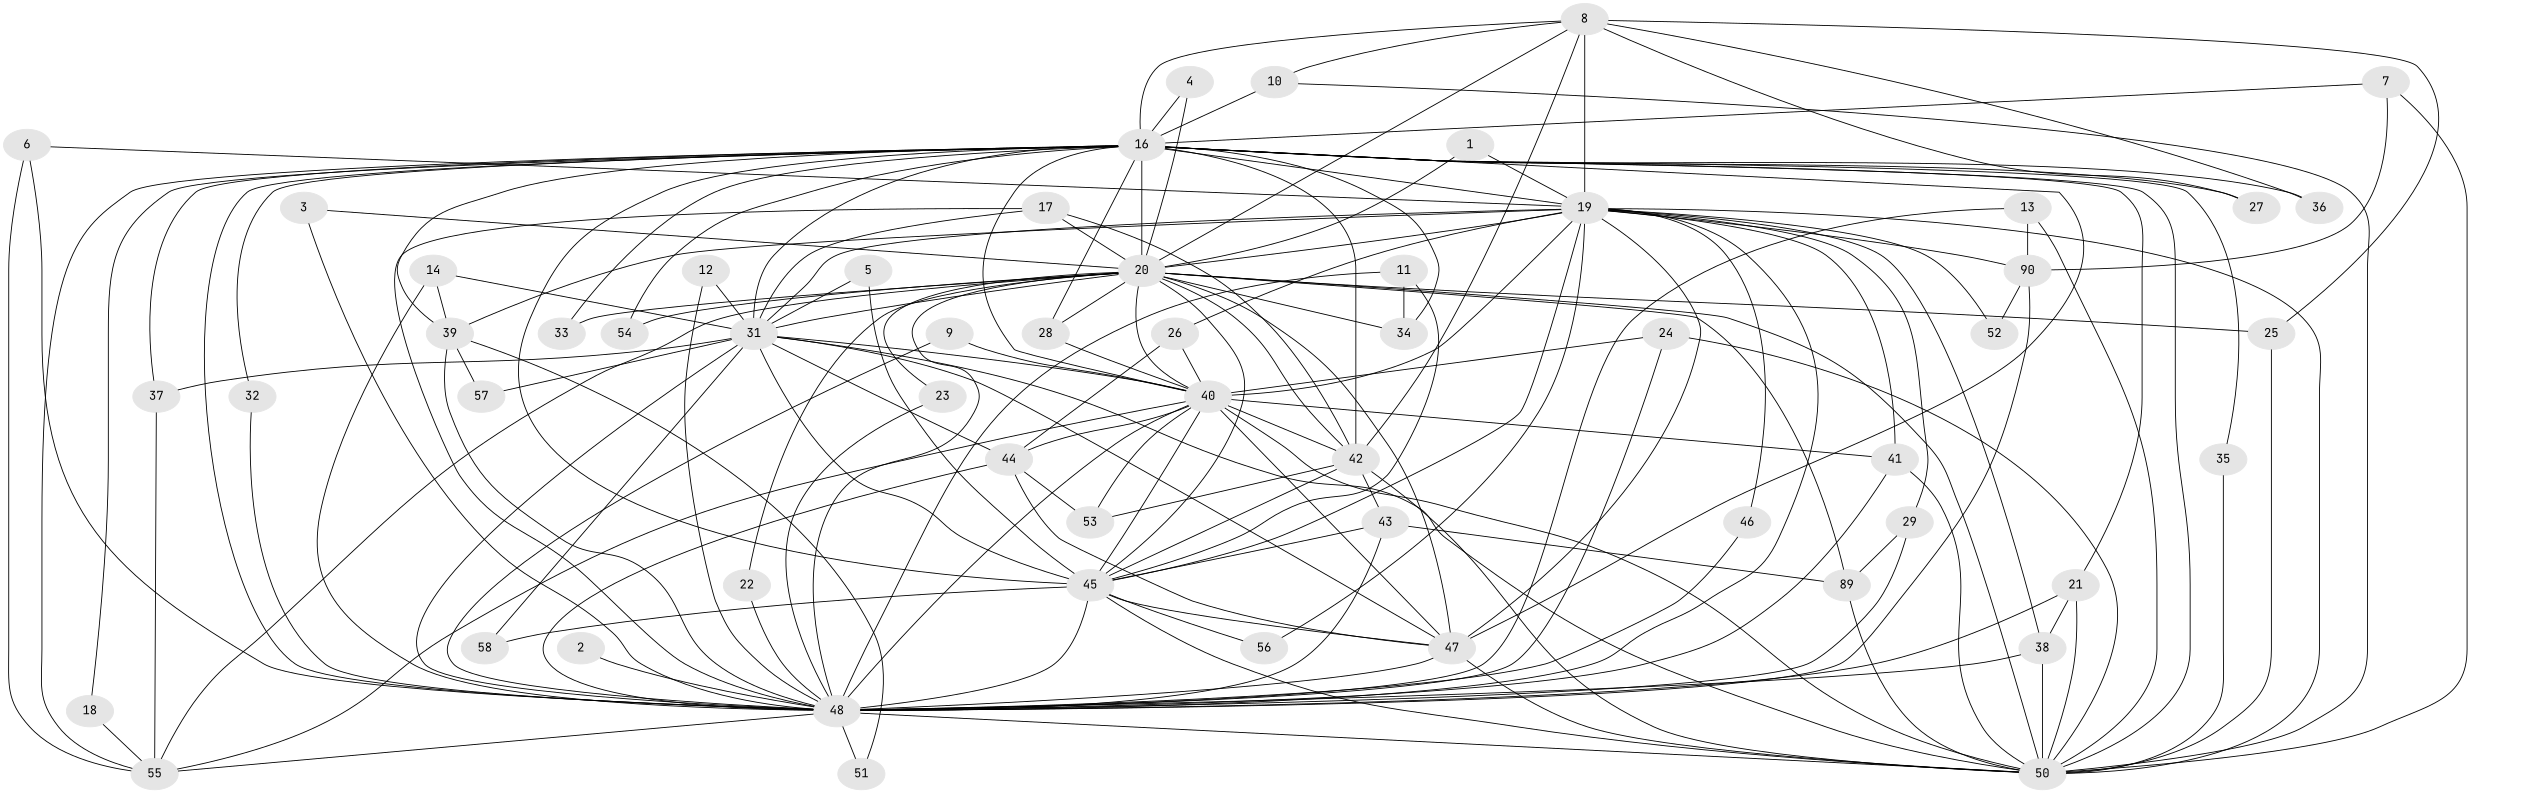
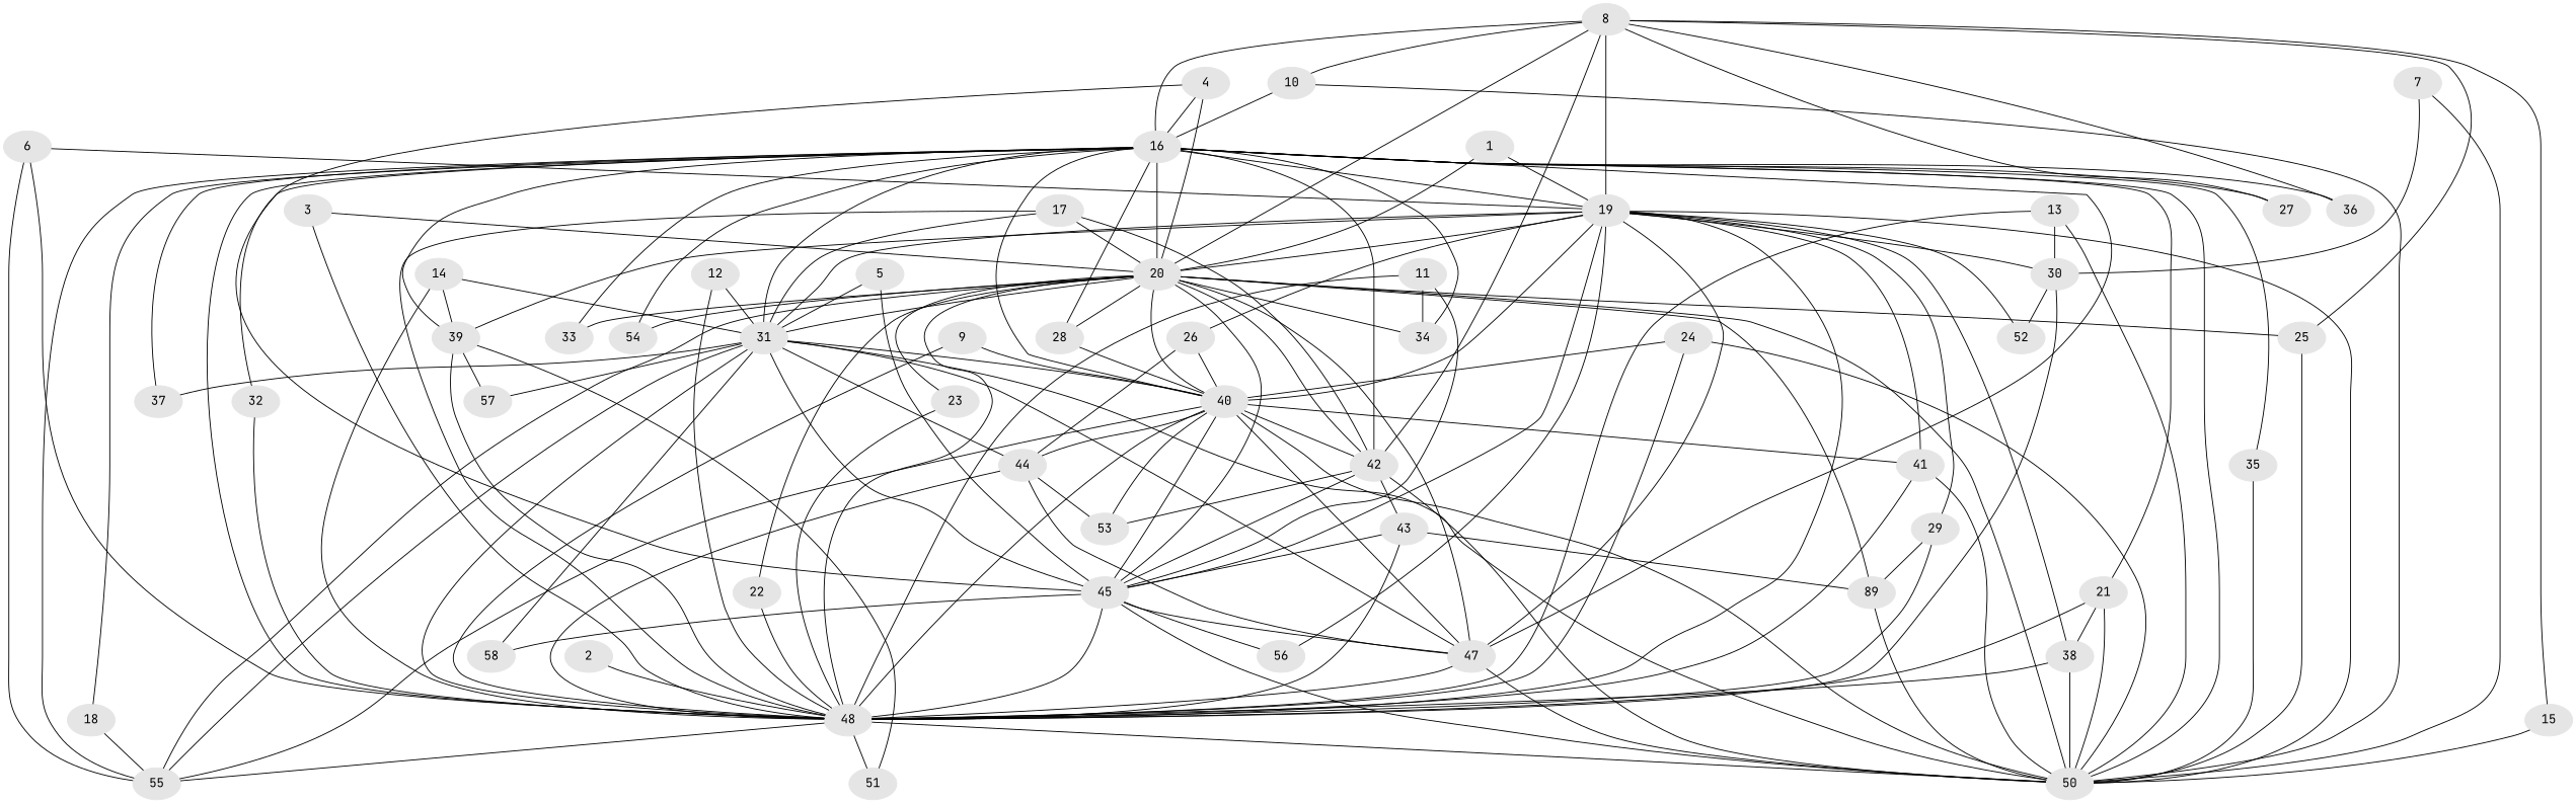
  graph {
    fontname="JetBrains Mono"
    node [color=gray90 fontname="JetBrains Mono" style=filled]
    edge [fontname="JetBrains Mono" weight=1.0]
    1
    19
    20
    48
    31
    45
-   30 [label=90]
+   30
    50
    40
    39
    47
    26
    29
    38
    41
-   46
    52
    56
    55
    25
    42
    34
    28
    33
    54
    22
    23
    n28 [label=89]
    2
    51
    3
    4
    16
    27
    36
    18
    21
    32
    35
    37
    5
    44
    57
    58
    6
    7
    8
    10
+   15
    53
    43
    9
    11
    12
    13
    14
    17
    24
    1 -- 19
    1 -- 20
    19 -- 20
    19 -- 48
    19 -- 31 [weight=2.0]
    19 -- 45 [weight=2.0]
    19 -- 30
    19 -- 50
    19 -- 40
    19 -- 39
    19 -- 47 [weight=2.0]
    19 -- 26
    19 -- 29
    19 -- 38
    19 -- 41
-   19 -- 46
    19 -- 52
    19 -- 56
    20 -- 48 [weight=3.0]
    20 -- 31 [weight=3.0]
    20 -- 45
    20 -- 50
    20 -- 40
    20 -- 47
    20 -- 55
    20 -- 25
    20 -- 42
    20 -- 34 [weight=2.0]
    20 -- 28
    20 -- 33
    20 -- 54
    20 -- 22
    20 -- 23
    20 -- n28
    48 -- 50
    48 -- 55
    48 -- 51
    31 -- 48 [weight=2.0]
    31 -- 45 [weight=2.0]
    31 -- 50 [weight=2.0]
    31 -- 40 [weight=3.0]
    31 -- 47 [weight=3.0]
-   37 -- 55
+   31 -- 55
    31 -- 37
    31 -- 44 [weight=2.0]
    31 -- 57
    31 -- 58
    45 -- 48 [weight=2.0]
    45 -- 50
    45 -- 47
    45 -- 56
    45 -- 58
    30 -- 48
    30 -- 52
    40 -- 48
    40 -- 45
    40 -- 50
    40 -- 47
    40 -- 41
    40 -- 55
    40 -- 42
    40 -- 44
    40 -- 53
    39 -- 48
    39 -- 51
    39 -- 57
    47 -- 48
    47 -- 50 [weight=2.0]
    26 -- 40
    26 -- 44
    29 -- 48
    29 -- n28
    38 -- 48
    38 -- 50 [weight=2.0]
    41 -- 48
    41 -- 50
-   46 -- 48
    25 -- 50
    42 -- 45
    42 -- 50
    42 -- 53
    42 -- 43
    28 -- 40
    22 -- 48
    23 -- 48
    n28 -- 50
    2 -- 48
    3 -- 20
    3 -- 48
    4 -- 20
    4 -- 16
    16 -- 19
    16 -- 20
    16 -- 48
    16 -- 31 [weight=2.0]
-   16 -- 45
+   4 -- 45
    16 -- 50 [weight=3.0]
    16 -- 40
    16 -- 39
    16 -- 47
    16 -- 55
    16 -- 42 [weight=2.0]
    16 -- 34
    16 -- 28
    16 -- 33
    16 -- 54
    16 -- 27
    16 -- 36
    16 -- 18
    16 -- 21
    16 -- 32
    16 -- 35
    16 -- 37
    18 -- 55
    21 -- 48
    21 -- 50
    21 -- 38
    32 -- 48
    35 -- 50
    5 -- 31
    5 -- 45
    44 -- 48
    44 -- 47
    44 -- 53
    6 -- 19
    6 -- 48
    6 -- 55
    7 -- 30
    7 -- 50
-   7 -- 16
    8 -- 19 [weight=2.0]
    8 -- 20 [weight=2.0]
    8 -- 25
    8 -- 42
    8 -- 16
    8 -- 27
    8 -- 36
    8 -- 10
+   8 -- 15
    10 -- 50
    10 -- 16
+   15 -- 50
    43 -- 48 [weight=3.0]
    43 -- 45
    43 -- n28
    9 -- 48
    9 -- 40
    11 -- 48
    11 -- 45
    11 -- 34
    12 -- 48
    12 -- 31
    13 -- 48
    13 -- 30
    13 -- 50
    14 -- 48
    14 -- 31
    14 -- 39
    17 -- 20
    17 -- 48
    17 -- 31
    17 -- 42
    24 -- 48
    24 -- 50
    24 -- 40
  }
